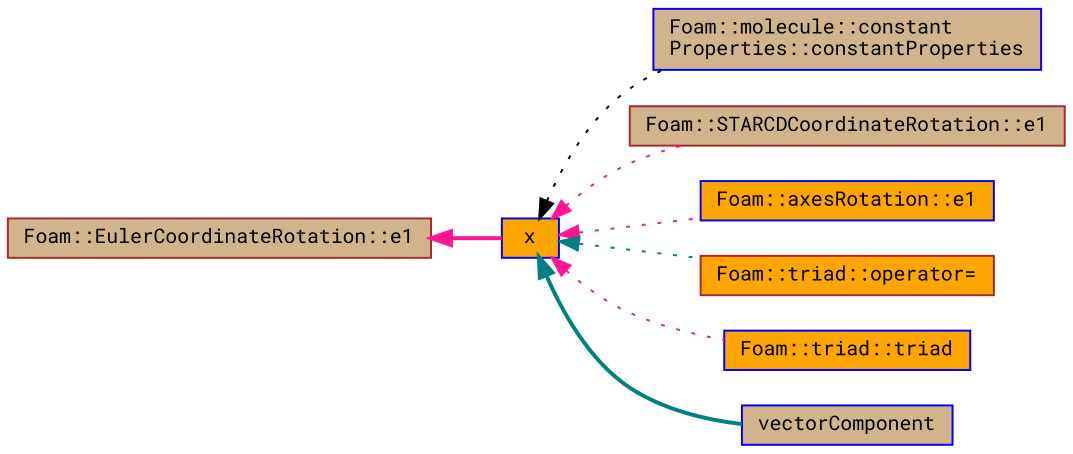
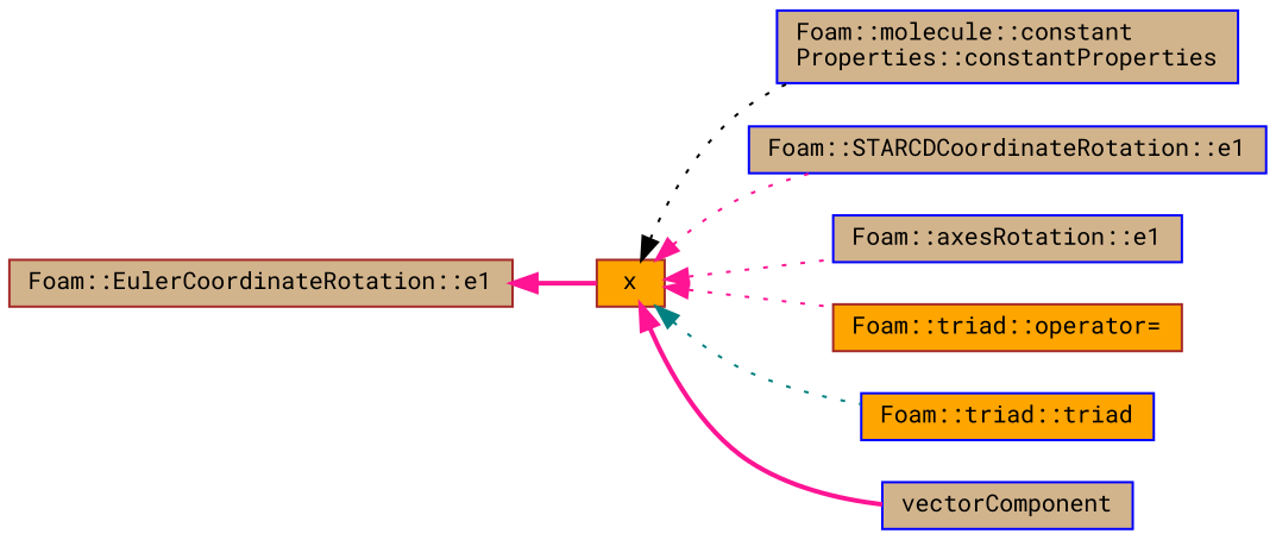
  digraph {
    fontname="Roboto Mono"
    rankdir=LR
    node [color=blue fillcolor=orange fontname="Roboto Mono" fontsize=10 shape=record style=filled]
    edge [color=deeppink dir=back fontname="Roboto Mono" fontsize=10 labelfontname=Helvetica labelfontsize=10 style=dotted]
-   n1 [fontcolor=black height=0.2 label=x width=0.4]
+   n1 [color=brown fontcolor=black height=0.2 label=x width=0.4]
    n2 [fillcolor=tan height=0.2 label="Foam::molecule::constant\lProperties::constantProperties" width=0.4]
-   n3 [color=brown fillcolor=tan height=0.2 label="Foam::STARCDCoordinateRotation::e1" width=0.4]
-   n4 [height=0.2 label="Foam::axesRotation::e1" width=0.4]
+   n3 [fillcolor=tan height=0.2 label="Foam::STARCDCoordinateRotation::e1" width=0.4]
+   n4 [fillcolor=tan height=0.2 label="Foam::axesRotation::e1" width=0.4]
    n5 [color=brown height=0.2 label="Foam::triad::operator=" width=0.4]
    n6 [height=0.2 label="Foam::triad::triad" width=0.4]
    n7 [fillcolor=tan height=0.2 label=vectorComponent width=0.4]
    n8 [color=brown fillcolor=tan height=0.2 label="Foam::EulerCoordinateRotation::e1" width=0.4]
    n1 -> n2 [color=black]
    n1 -> n3
    n1 -> n4
-   n1 -> n5 [color=teal]
-   n1 -> n6
-   n1 -> n7 [color=teal style=bold]
+   n1 -> n5
+   n1 -> n6 [color=teal]
+   n1 -> n7 [style=bold]
    n8 -> n1 [style=bold]
  }
